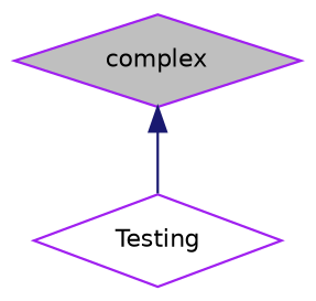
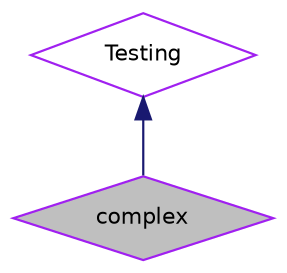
  digraph {
    rankdir=TB
    node [color=purple fontname=Helvetica fontsize=10 shape=diamond style=filled]
    n1 [fillcolor=grey75 fontcolor=black height=0.2 label=complex width=0.4]
    n2 [fillcolor=white height=0.2 label=Testing width=0.4]
-   n1 -> n2 [color=midnightblue dir=back fontname=Helvetica fontsize=10 labelfontname=Helvetica labelfontsize=10 shape=plaintext style=solid]
+   n2 -> n1 [color=midnightblue dir=back fontname=Helvetica fontsize=10 labelfontname=Helvetica labelfontsize=10 shape=plaintext style=solid]
  }
